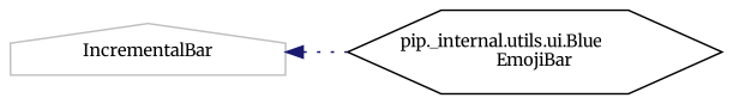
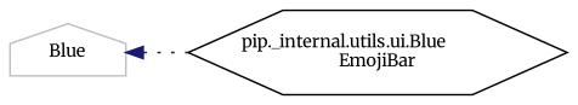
  digraph {
    rankdir=LR
    fontname=Merriweather
    node [fillcolor=white fontname=Merriweather fontsize=10 style=filled]
-   n1 [color=grey75 height=0.2 label=IncrementalBar shape=house width=0.4]
+   n1 [color=grey75 height=0.2 label=Blue shape=house width=0.4]
    n2 [color=black height=0.2 label="pip._internal.utils.ui.Blue\lEmojiBar" shape=hexagon width=0.4]
    n1 -> n2 [color=midnightblue dir=back fontname=Merriweather fontsize=10 labelfontname=Helvetica labelfontsize=10 style=dotted]
  }
